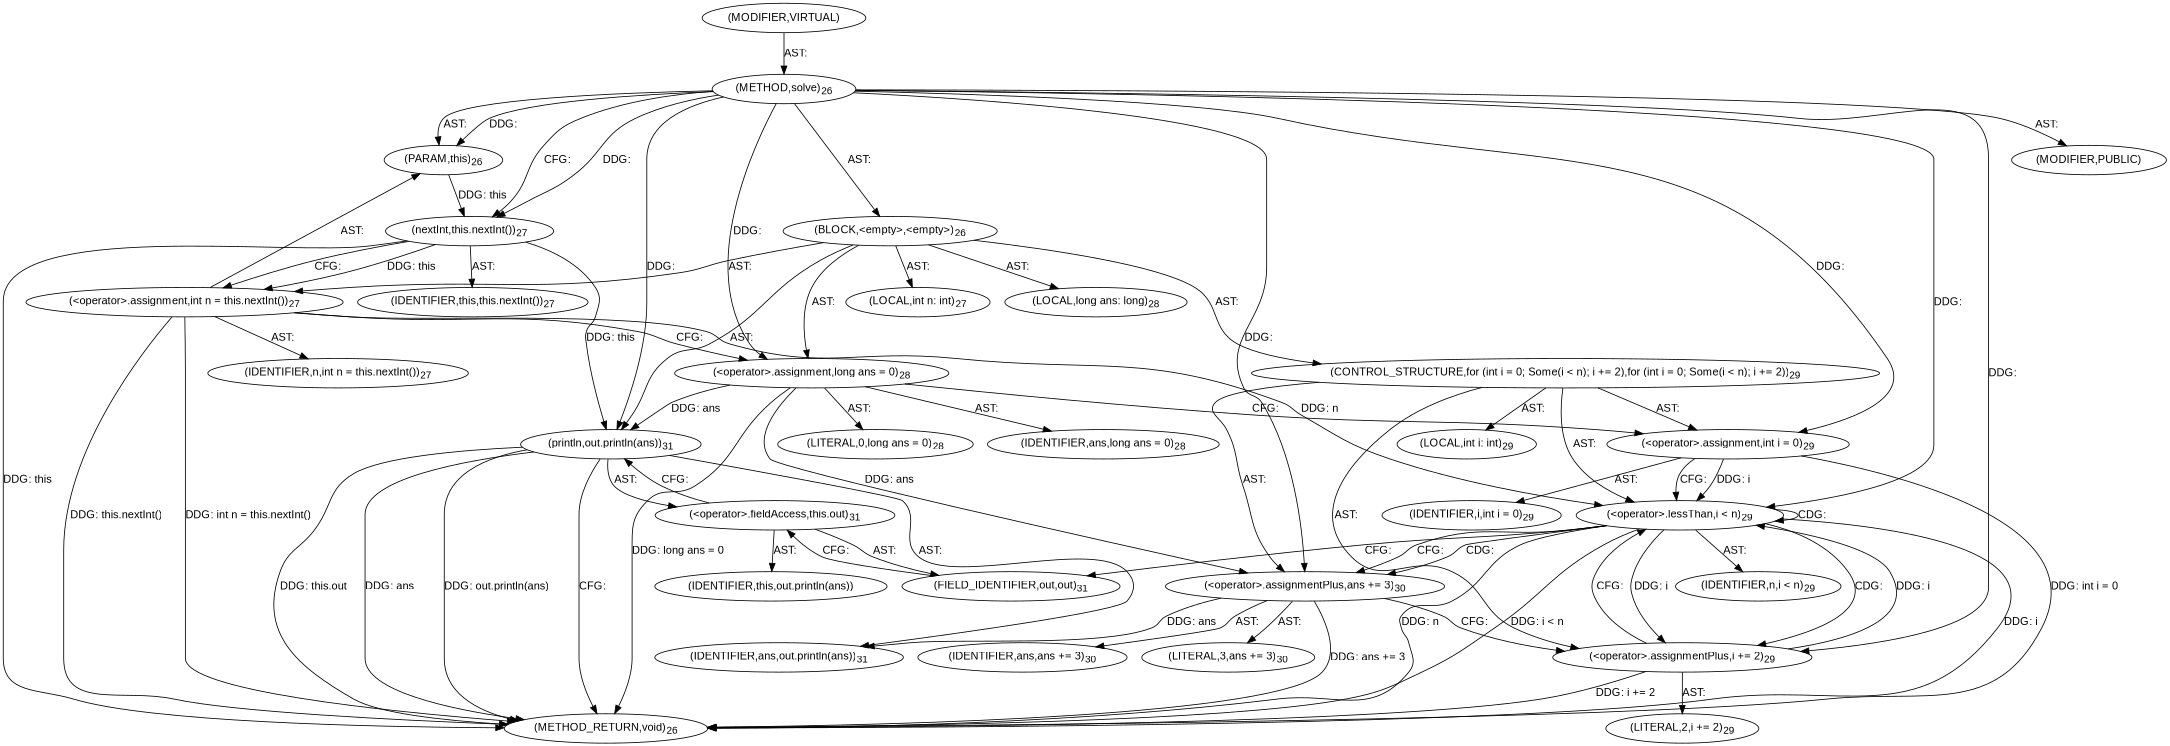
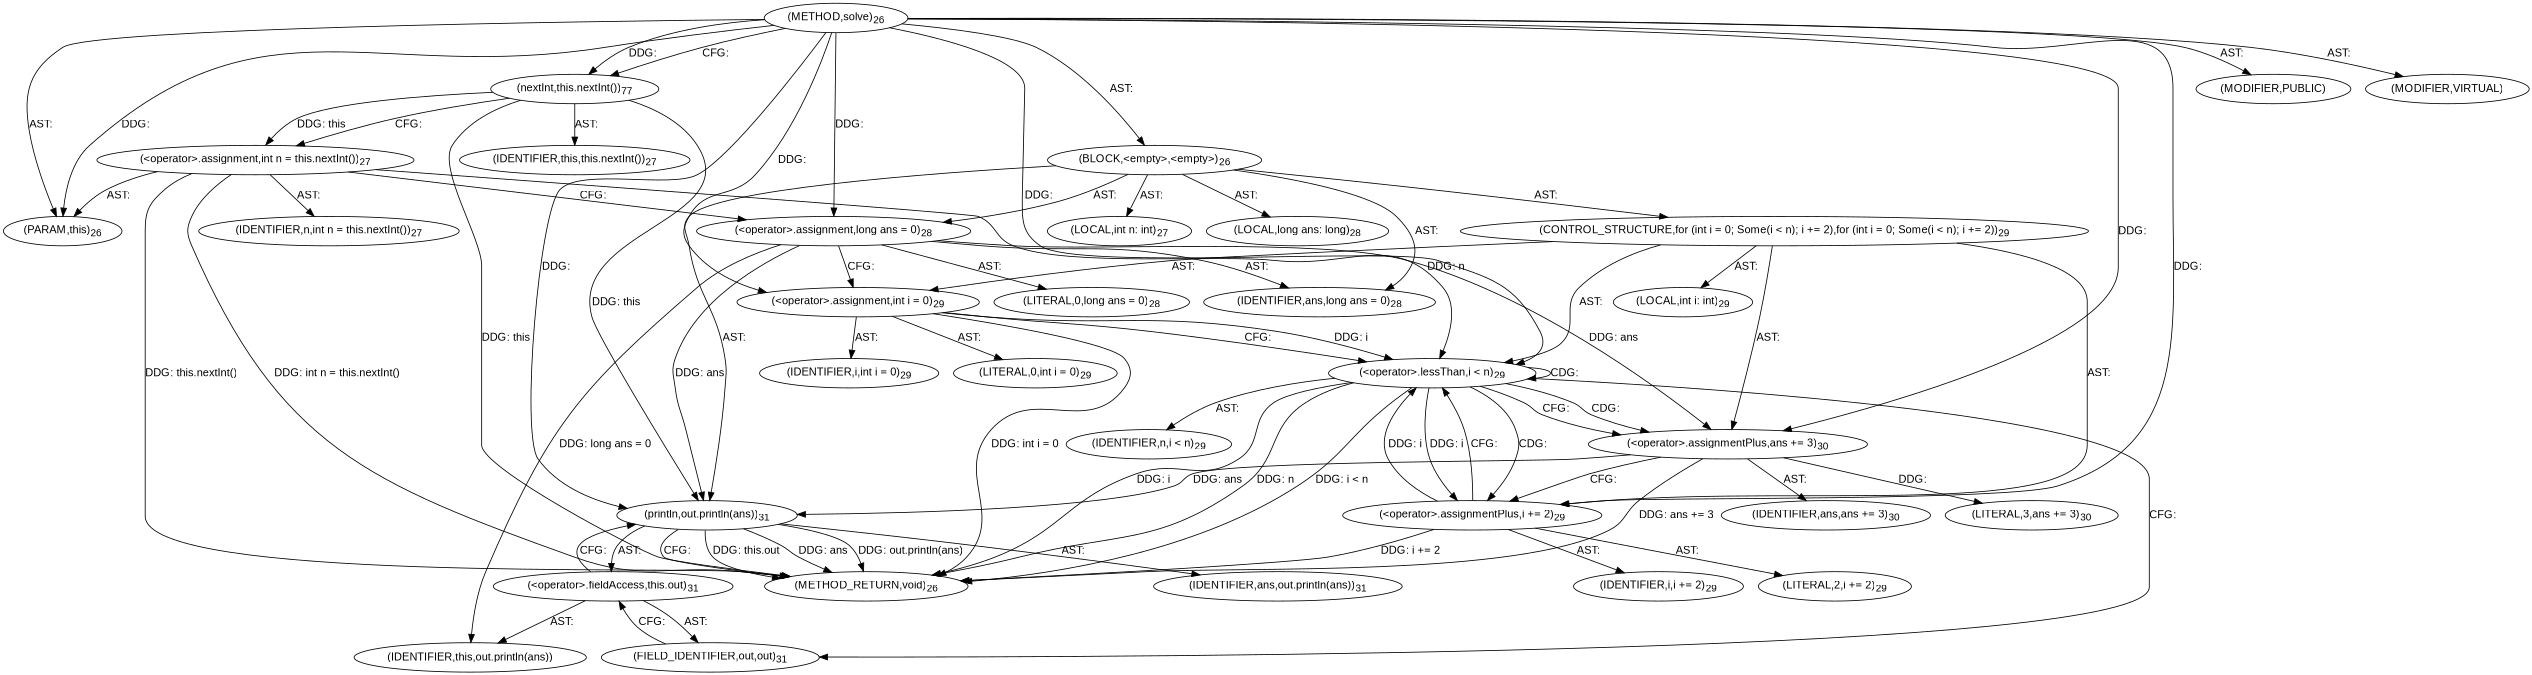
  digraph {
    fontname="Liberation Sans"
    node [fontname="Liberation Sans"]
    edge [fontname="Liberation Sans"]
    n1 [label=<(METHOD,solve)<SUB>26</SUB>>]
    n2 [label=<(PARAM,this)<SUB>26</SUB>>]
    n3 [label=<(BLOCK,&lt;empty&gt;,&lt;empty&gt;)<SUB>26</SUB>>]
-   n4 [label=<(nextInt,this.nextInt())<SUB>27</SUB>>]
+   n4 [label=<(nextInt,this.nextInt())<SUB>77</SUB>>]
    n5 [label=<(&lt;operator&gt;.assignment,long ans = 0)<SUB>28</SUB>>]
    n6 [label=<(&lt;operator&gt;.assignment,int i = 0)<SUB>29</SUB>>]
    n7 [label=<(&lt;operator&gt;.lessThan,i &lt; n)<SUB>29</SUB>>]
    n8 [label=<(&lt;operator&gt;.assignmentPlus,i += 2)<SUB>29</SUB>>]
    n9 [label=<(&lt;operator&gt;.assignmentPlus,ans += 3)<SUB>30</SUB>>]
    n10 [label=<(println,out.println(ans))<SUB>31</SUB>>]
    n11 [label=<(MODIFIER,PUBLIC)>]
    n12 [label=<(MODIFIER,VIRTUAL)>]
    n13 [label=<(LOCAL,int n: int)<SUB>27</SUB>>]
    n14 [label=<(&lt;operator&gt;.assignment,int n = this.nextInt())<SUB>27</SUB>>]
    n15 [label=<(LOCAL,long ans: long)<SUB>28</SUB>>]
    n16 [label=<(CONTROL_STRUCTURE,for (int i = 0; Some(i &lt; n); i += 2),for (int i = 0; Some(i &lt; n); i += 2))<SUB>29</SUB>>]
    n17 [label=<(METHOD_RETURN,void)<SUB>26</SUB>>]
    n18 [label=<(IDENTIFIER,this,this.nextInt())<SUB>27</SUB>>]
    n19 [label=<(IDENTIFIER,ans,long ans = 0)<SUB>28</SUB>>]
    n20 [label=<(LITERAL,0,long ans = 0)<SUB>28</SUB>>]
    n21 [label=<(IDENTIFIER,i,int i = 0)<SUB>29</SUB>>]
+   n22 [label=<(LITERAL,0,int i = 0)<SUB>29</SUB>>]
    n23 [label=<(IDENTIFIER,n,i &lt; n)<SUB>29</SUB>>]
    n24 [label=<(FIELD_IDENTIFIER,out,out)<SUB>31</SUB>>]
+   n25 [label=<(IDENTIFIER,i,i += 2)<SUB>29</SUB>>]
    n26 [label=<(LITERAL,2,i += 2)<SUB>29</SUB>>]
    n27 [label=<(IDENTIFIER,ans,ans += 3)<SUB>30</SUB>>]
    n28 [label=<(LITERAL,3,ans += 3)<SUB>30</SUB>>]
    n29 [label=<(&lt;operator&gt;.fieldAccess,this.out)<SUB>31</SUB>>]
    n30 [label=<(IDENTIFIER,ans,out.println(ans))<SUB>31</SUB>>]
    n31 [label=<(IDENTIFIER,n,int n = this.nextInt())<SUB>27</SUB>>]
    n32 [label=<(LOCAL,int i: int)<SUB>29</SUB>>]
    n33 [label=<(IDENTIFIER,this,out.println(ans))>]
    n1 -> n2 [label="AST: "]
    n1 -> n2 [label="DDG: "]
    n1 -> n3 [label="AST: "]
    n1 -> n4 [label="CFG: "]
    n1 -> n4 [label="DDG: "]
    n1 -> n5 [label="DDG: "]
    n1 -> n6 [label="DDG: "]
    n1 -> n7 [label="DDG: "]
    n1 -> n8 [label="DDG: "]
    n1 -> n9 [label="DDG: "]
    n1 -> n10 [label="DDG: "]
    n1 -> n11 [label="AST: "]
-   n12 -> n1 [label="AST: "]
-   n2 -> n4 [label="DDG: this"]
+   n1 -> n12 [label="AST: "]
    n3 -> n5 [label="AST: "]
    n3 -> n10 [label="AST: "]
    n3 -> n13 [label="AST: "]
-   n3 -> n14 [label="AST: "]
+   n3 -> n19 [label="AST: "]
    n3 -> n15 [label="AST: "]
    n3 -> n16 [label="AST: "]
    n4 -> n10 [label="DDG: this"]
    n4 -> n14 [label="CFG: "]
    n4 -> n14 [label="DDG: this"]
    n4 -> n17 [label="DDG: this"]
    n4 -> n18 [label="AST: "]
    n5 -> n6 [label="CFG: "]
    n5 -> n9 [label="DDG: ans"]
    n5 -> n10 [label="DDG: ans"]
-   n5 -> n17 [label="DDG: long ans = 0"]
+   n5 -> n33 [label="DDG: long ans = 0"]
    n5 -> n19 [label="AST: "]
    n5 -> n20 [label="AST: "]
    n6 -> n7 [label="CFG: "]
    n6 -> n7 [label="DDG: i"]
    n6 -> n17 [label="DDG: int i = 0"]
    n6 -> n21 [label="AST: "]
+   n6 -> n22 [label="AST: "]
    n7 -> n7 [label="CDG: "]
    n7 -> n8 [label="DDG: i"]
    n7 -> n8 [label="CDG: "]
    n7 -> n9 [label="CFG: "]
    n7 -> n9 [label="CDG: "]
    n7 -> n17 [label="DDG: i"]
    n7 -> n17 [label="DDG: n"]
    n7 -> n17 [label="DDG: i &lt; n"]
    n7 -> n23 [label="AST: "]
    n7 -> n24 [label="CFG: "]
    n8 -> n7 [label="CFG: "]
    n8 -> n7 [label="DDG: i"]
    n8 -> n17 [label="DDG: i += 2"]
+   n8 -> n25 [label="AST: "]
    n8 -> n26 [label="AST: "]
    n9 -> n8 [label="CFG: "]
-   n9 -> n30 [label="DDG: ans"]
+   n9 -> n10 [label="DDG: ans"]
    n9 -> n17 [label="DDG: ans += 3"]
    n9 -> n27 [label="AST: "]
-   n9 -> n28 [label="AST: "]
+   n9 -> n28 [label="DDG: "]
    n10 -> n17 [label="CFG: "]
    n10 -> n17 [label="DDG: this.out"]
    n10 -> n17 [label="DDG: ans"]
    n10 -> n17 [label="DDG: out.println(ans)"]
    n10 -> n29 [label="AST: "]
    n10 -> n30 [label="AST: "]
    n14 -> n2 [label="AST: "]
    n14 -> n5 [label="CFG: "]
    n14 -> n7 [label="DDG: n"]
    n14 -> n17 [label="DDG: this.nextInt()"]
    n14 -> n17 [label="DDG: int n = this.nextInt()"]
    n14 -> n31 [label="AST: "]
    n16 -> n6 [label="AST: "]
    n16 -> n7 [label="AST: "]
    n16 -> n8 [label="AST: "]
    n16 -> n9 [label="AST: "]
    n16 -> n32 [label="AST: "]
    n24 -> n29 [label="CFG: "]
    n29 -> n10 [label="CFG: "]
    n29 -> n24 [label="AST: "]
    n29 -> n33 [label="AST: "]
  }
